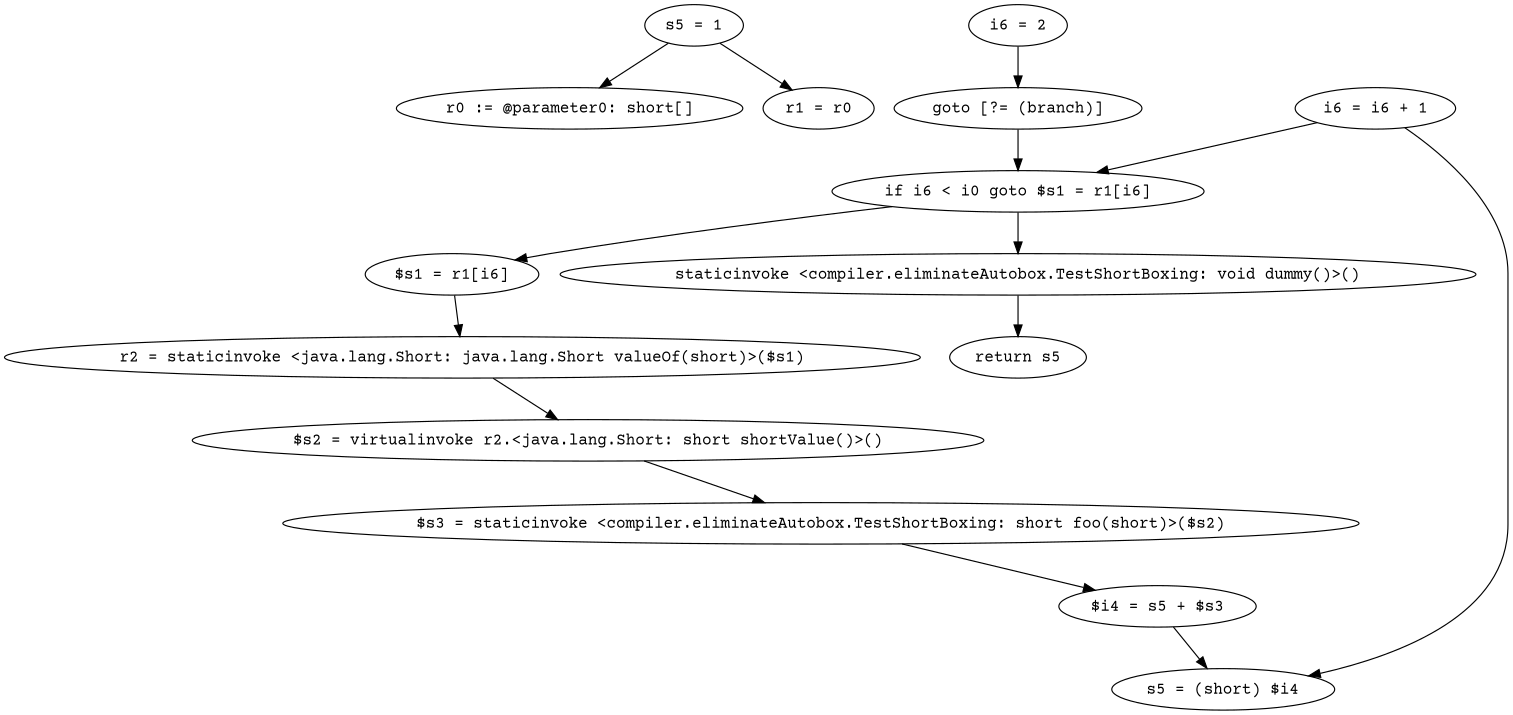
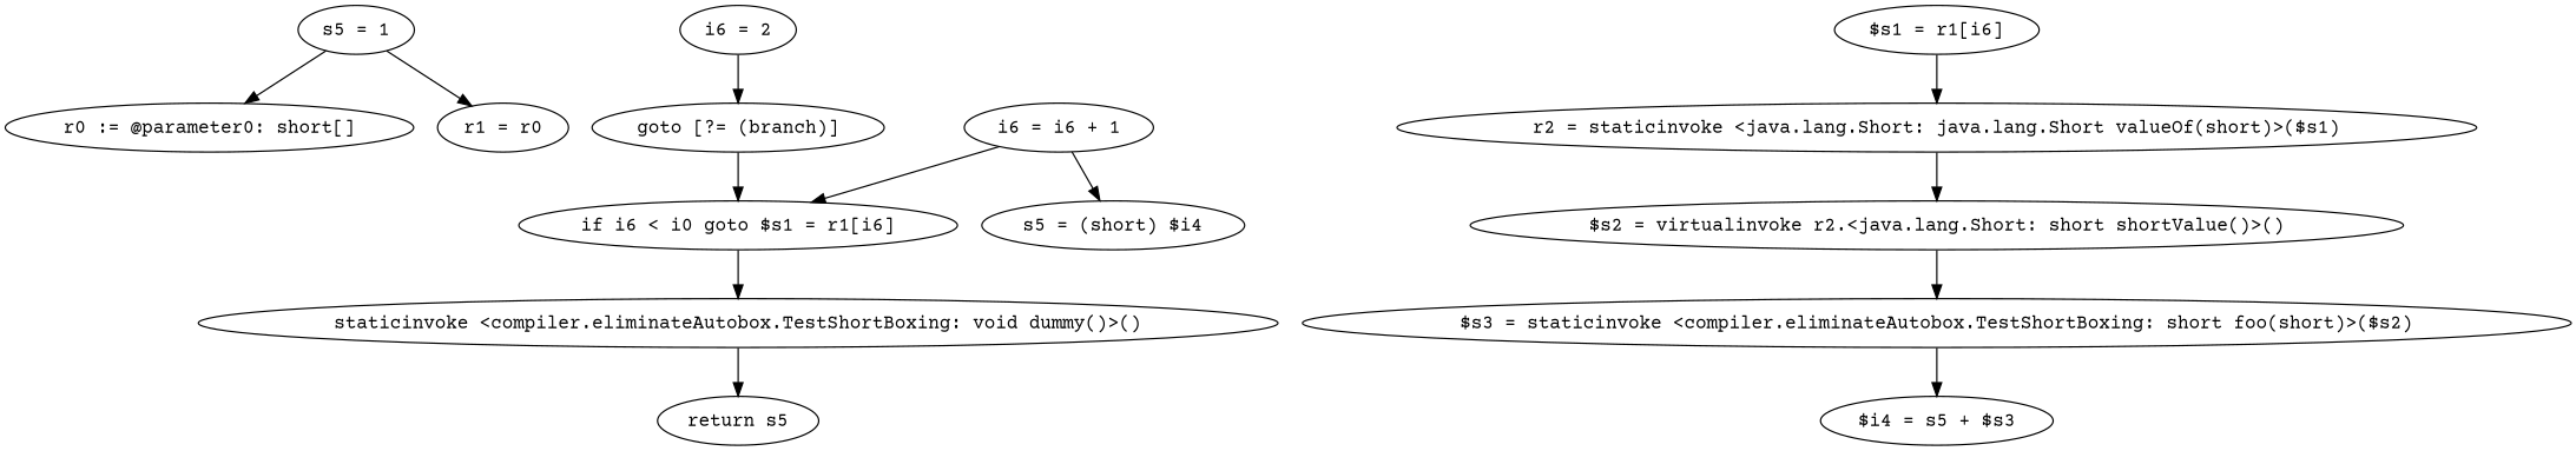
  digraph {
    fontname="Courier Prime"
    node [fontname="Courier Prime"]
    edge [fontname="Courier Prime"]
    "s5 = 1"
    "r0 := @parameter0: short[]"
    "r1 = r0"
    n4 [label="i6 = 2"]
    "goto [?= (branch)]"
    "if i6 < i0 goto $s1 = r1[i6]"
    "$s1 = r1[i6]"
    "staticinvoke <compiler.eliminateAutobox.TestShortBoxing: void dummy()>()"
    "r2 = staticinvoke <java.lang.Short: java.lang.Short valueOf(short)>($s1)"
    "$s2 = virtualinvoke r2.<java.lang.Short: short shortValue()>()"
    "$s3 = staticinvoke <compiler.eliminateAutobox.TestShortBoxing: short foo(short)>($s2)"
    "$i4 = s5 + $s3"
    "s5 = (short) $i4"
    "i6 = i6 + 1"
    "return s5"
    "s5 = 1" -> "r0 := @parameter0: short[]"
    "s5 = 1" -> "r1 = r0"
    n4 -> "goto [?= (branch)]"
    "goto [?= (branch)]" -> "if i6 < i0 goto $s1 = r1[i6]"
-   "if i6 < i0 goto $s1 = r1[i6]" -> "$s1 = r1[i6]"
    "if i6 < i0 goto $s1 = r1[i6]" -> "staticinvoke <compiler.eliminateAutobox.TestShortBoxing: void dummy()>()"
    "$s1 = r1[i6]" -> "r2 = staticinvoke <java.lang.Short: java.lang.Short valueOf(short)>($s1)"
    "staticinvoke <compiler.eliminateAutobox.TestShortBoxing: void dummy()>()" -> "return s5"
    "r2 = staticinvoke <java.lang.Short: java.lang.Short valueOf(short)>($s1)" -> "$s2 = virtualinvoke r2.<java.lang.Short: short shortValue()>()"
    "$s2 = virtualinvoke r2.<java.lang.Short: short shortValue()>()" -> "$s3 = staticinvoke <compiler.eliminateAutobox.TestShortBoxing: short foo(short)>($s2)"
    "$s3 = staticinvoke <compiler.eliminateAutobox.TestShortBoxing: short foo(short)>($s2)" -> "$i4 = s5 + $s3"
-   "$i4 = s5 + $s3" -> "s5 = (short) $i4"
    "i6 = i6 + 1" -> "if i6 < i0 goto $s1 = r1[i6]"
    "i6 = i6 + 1" -> "s5 = (short) $i4"
  }
